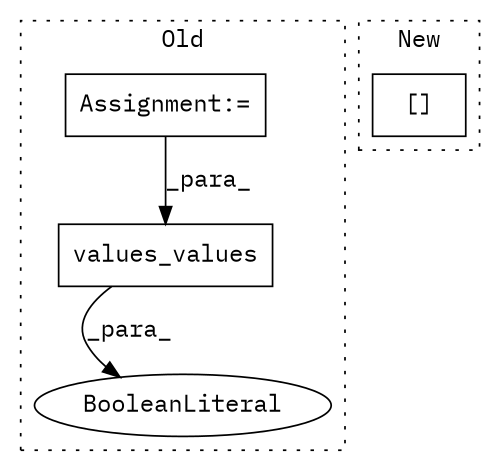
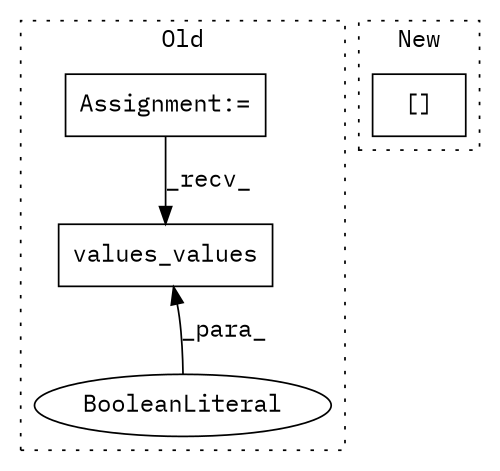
  digraph {
    fontname="IBM Plex Mono"
    node [fontname="IBM Plex Mono" shape=box]
    edge [fontname="IBM Plex Mono"]
    n1 [a=32 l="12,1" label=values_values s="11030,11077"]
    n2 [a=9 l=4 label=BooleanLiteral s=11073 shape=ellipse]
    n3 [a=7 l=1 label="Assignment:=" s=10823]
    n4 [a=2 l="16,1" label="[]" s="9880,9902"]
    subgraph cluster_1 {
      label=Old
      style=dotted
      n1
      n2
      n3
    }
    subgraph cluster_2 {
      label=New
      style=dotted
      n4
    }
-   n1 -> n2 [label=_para_]
-   n3 -> n1 [label=_para_]
+   n2 -> n1 [label=_para_]
+   n3 -> n1 [label=_recv_]
  }
